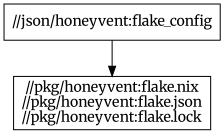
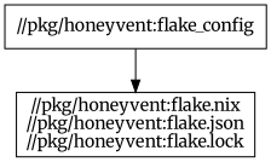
  digraph {
    fontname=Merriweather
    node [shape=box fontname=Merriweather]
-   "//pkg/honeyvent:flake_config" [label="//json/honeyvent:flake_config"]
+   "//pkg/honeyvent:flake_config"
    "//pkg/honeyvent:flake.nix\n//pkg/honeyvent:flake.json\n//pkg/honeyvent:flake.lock"
    "//pkg/honeyvent:flake_config" -> "//pkg/honeyvent:flake.nix\n//pkg/honeyvent:flake.json\n//pkg/honeyvent:flake.lock" [fontname=Merriweather]
  }
